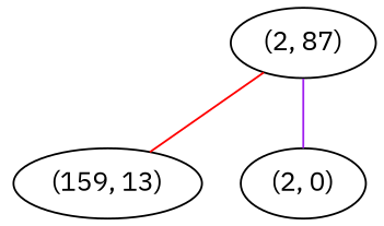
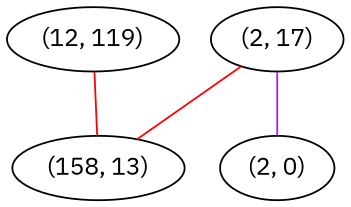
  graph {
    fontname="IBM Plex Sans"
    node [fontname="IBM Plex Sans"]
    edge [color=red fontname="IBM Plex Sans" weight=1]
-   "(2, 87)"
-   "(159, 13)"
+   "(2, 87)" [label="(2, 17)"]
+   "(159, 13)" [label="(158, 13)"]
    n3 [label="(2, 0)"]
+   "(12, 119)"
    "(2, 87)" -- "(159, 13)"
    "(2, 87)" -- n3 [color=purple weight=4]
+   "(12, 119)" -- "(159, 13)"
  }
